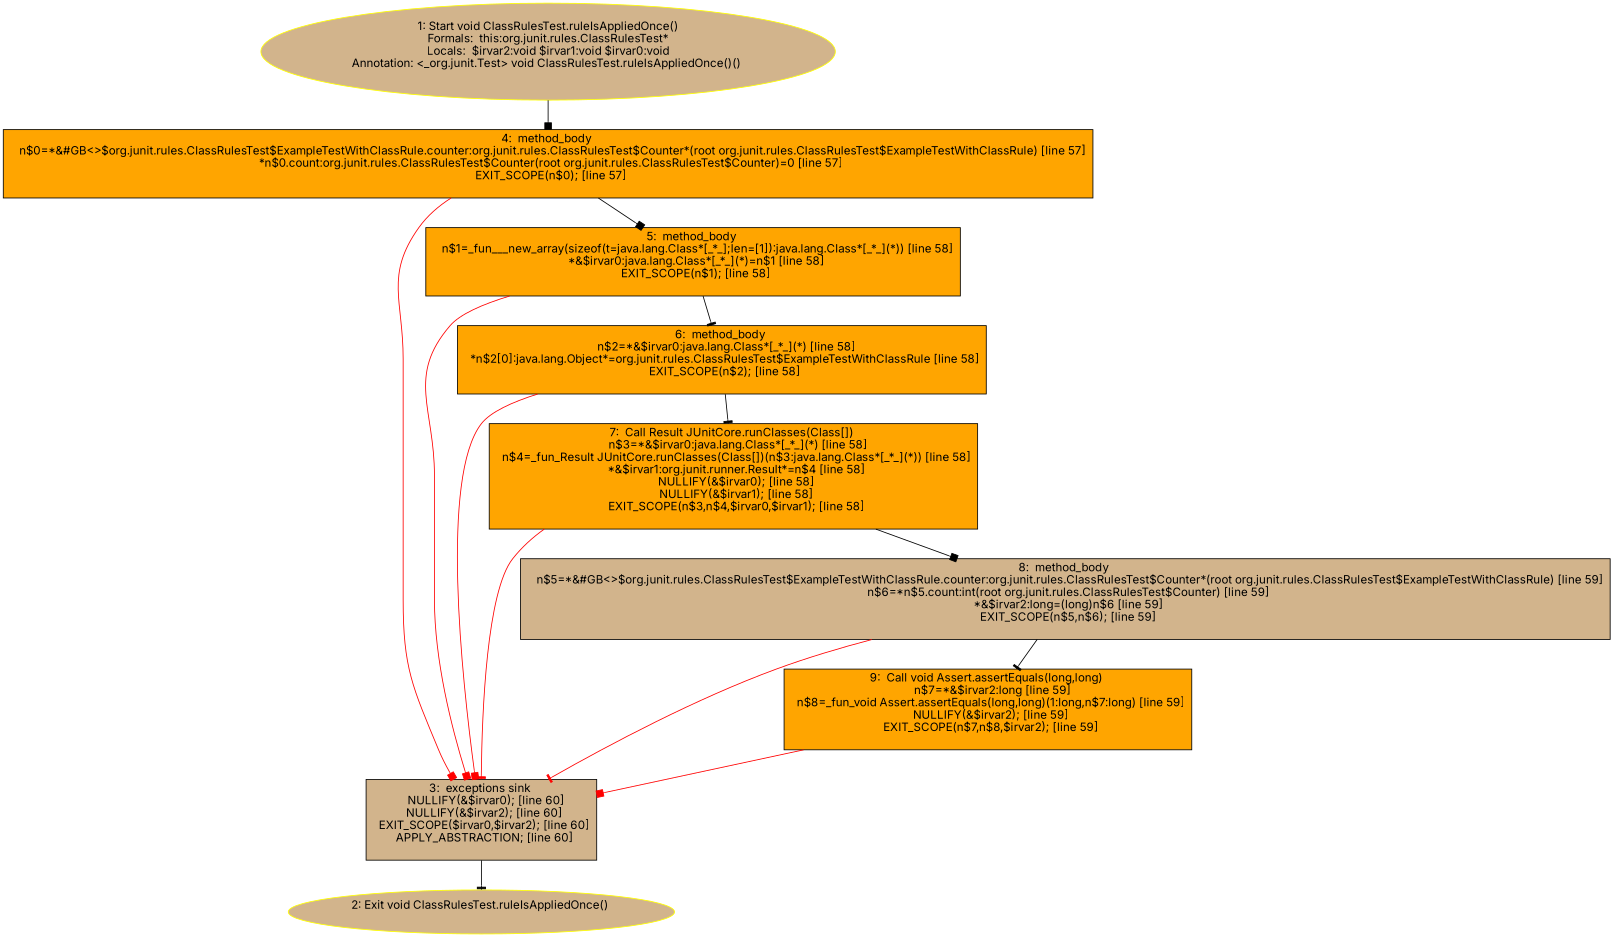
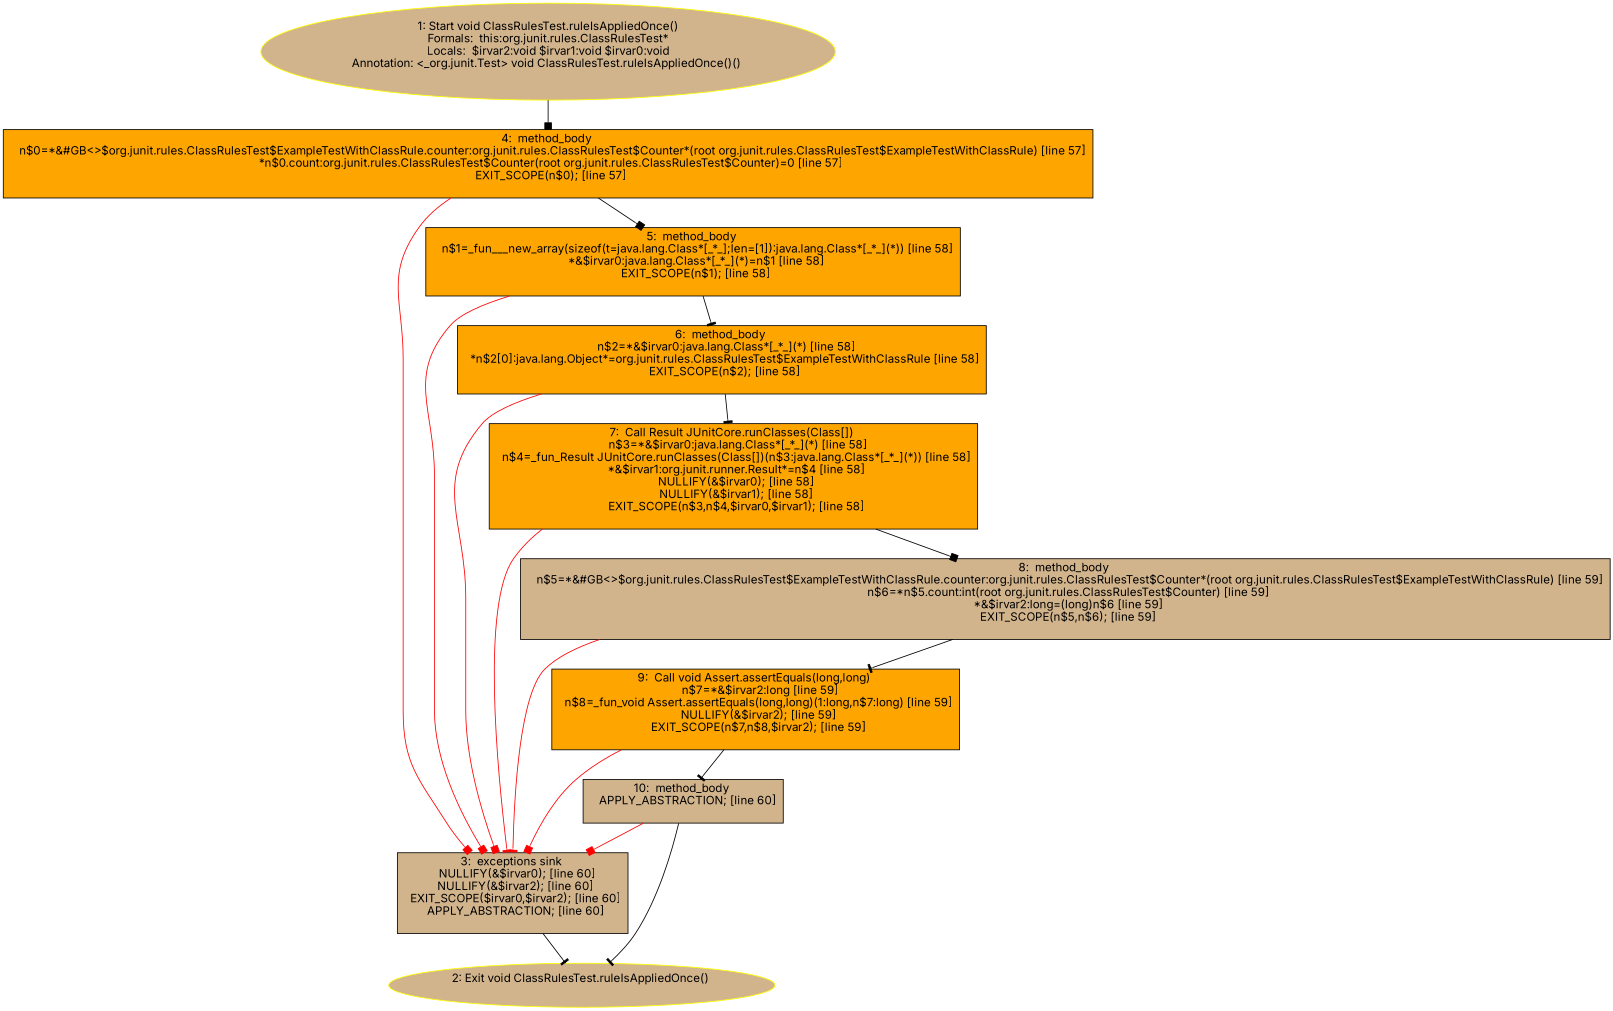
  digraph {
    fontname=Inter
    node [style=filled fillcolor=tan fontname=Inter shape=box]
    edge [arrowhead=box fontname=Inter]
    n1 [color=yellow label="1: Start void ClassRulesTest.ruleIsAppliedOnce()\nFormals:  this:org.junit.rules.ClassRulesTest*\nLocals:  $irvar2:void $irvar1:void $irvar0:void\nAnnotation: <_org.junit.Test> void ClassRulesTest.ruleIsAppliedOnce()() \n  " shape=""]
    n2 [label="4:  method_body \n   n$0=*&#GB<>$org.junit.rules.ClassRulesTest$ExampleTestWithClassRule.counter:org.junit.rules.ClassRulesTest$Counter*(root org.junit.rules.ClassRulesTest$ExampleTestWithClassRule) [line 57]\n  *n$0.count:org.junit.rules.ClassRulesTest$Counter(root org.junit.rules.ClassRulesTest$Counter)=0 [line 57]\n  EXIT_SCOPE(n$0); [line 57]\n " fillcolor=orange]
    n3 [label="3:  exceptions sink \n   NULLIFY(&$irvar0); [line 60]\n  NULLIFY(&$irvar2); [line 60]\n  EXIT_SCOPE($irvar0,$irvar2); [line 60]\n  APPLY_ABSTRACTION; [line 60]\n "]
    n4 [label="5:  method_body \n   n$1=_fun___new_array(sizeof(t=java.lang.Class*[_*_];len=[1]):java.lang.Class*[_*_](*)) [line 58]\n  *&$irvar0:java.lang.Class*[_*_](*)=n$1 [line 58]\n  EXIT_SCOPE(n$1); [line 58]\n " fillcolor=orange]
    n5 [color=yellow label="2: Exit void ClassRulesTest.ruleIsAppliedOnce() \n  " shape=""]
    n6 [label="6:  method_body \n   n$2=*&$irvar0:java.lang.Class*[_*_](*) [line 58]\n  *n$2[0]:java.lang.Object*=org.junit.rules.ClassRulesTest$ExampleTestWithClassRule [line 58]\n  EXIT_SCOPE(n$2); [line 58]\n " fillcolor=orange]
    n7 [label="7:  Call Result JUnitCore.runClasses(Class[]) \n   n$3=*&$irvar0:java.lang.Class*[_*_](*) [line 58]\n  n$4=_fun_Result JUnitCore.runClasses(Class[])(n$3:java.lang.Class*[_*_](*)) [line 58]\n  *&$irvar1:org.junit.runner.Result*=n$4 [line 58]\n  NULLIFY(&$irvar0); [line 58]\n  NULLIFY(&$irvar1); [line 58]\n  EXIT_SCOPE(n$3,n$4,$irvar0,$irvar1); [line 58]\n " fillcolor=orange]
    n8 [label="8:  method_body \n   n$5=*&#GB<>$org.junit.rules.ClassRulesTest$ExampleTestWithClassRule.counter:org.junit.rules.ClassRulesTest$Counter*(root org.junit.rules.ClassRulesTest$ExampleTestWithClassRule) [line 59]\n  n$6=*n$5.count:int(root org.junit.rules.ClassRulesTest$Counter) [line 59]\n  *&$irvar2:long=(long)n$6 [line 59]\n  EXIT_SCOPE(n$5,n$6); [line 59]\n "]
    n9 [label="9:  Call void Assert.assertEquals(long,long) \n   n$7=*&$irvar2:long [line 59]\n  n$8=_fun_void Assert.assertEquals(long,long)(1:long,n$7:long) [line 59]\n  NULLIFY(&$irvar2); [line 59]\n  EXIT_SCOPE(n$7,n$8,$irvar2); [line 59]\n " fillcolor=orange]
+   n10 [label="10:  method_body \n   APPLY_ABSTRACTION; [line 60]\n "]
    n1 -> n2
    n2 -> n3 [color=red]
    n2 -> n4
    n3 -> n5 [arrowhead=tee]
    n4 -> n3 [color=red]
    n4 -> n6 [arrowhead=tee]
    n6 -> n3 [color=red]
    n6 -> n7 [arrowhead=tee]
    n7 -> n3 [color=red arrowhead=tee]
    n7 -> n8
    n8 -> n3 [color=red arrowhead=tee]
    n8 -> n9 [arrowhead=tee]
    n9 -> n3 [color=red]
+   n9 -> n10 [arrowhead=tee]
+   n10 -> n3 [color=red]
+   n10 -> n5 [arrowhead=tee]
  }
